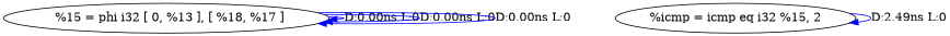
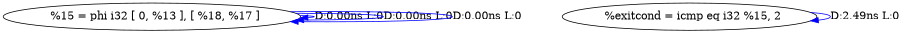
  digraph {
    edge [color=blue]
    n1 [label="  %15 = phi i32 [ 0, %13 ], [ %18, %17 ]"]
-   n2 [label="%icmp = icmp eq i32 %15, 2"]
+   n2 [label="  %exitcond = icmp eq i32 %15, 2"]
    n1 -> n1 [label="D:0.00ns L:0"]
    n1 -> n1 [label="D:0.00ns L:0"]
    n1 -> n1 [label="D:0.00ns L:0"]
    n2 -> n2 [label="D:2.49ns L:0"]
  }
